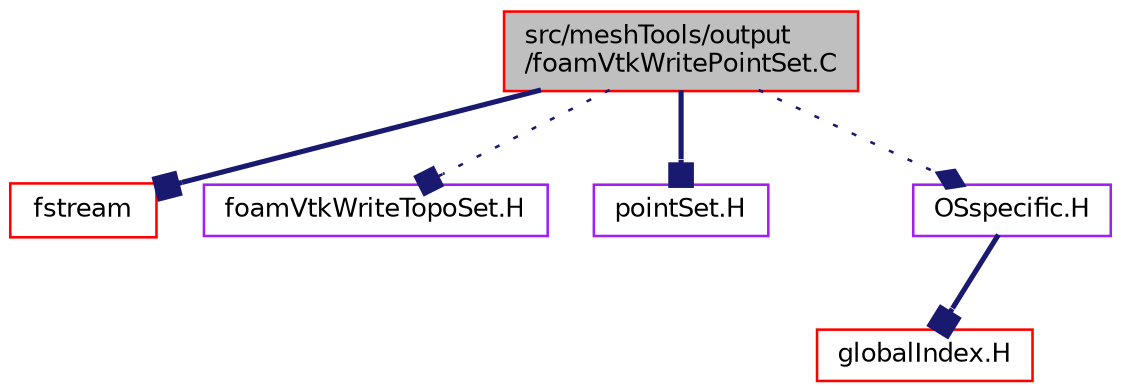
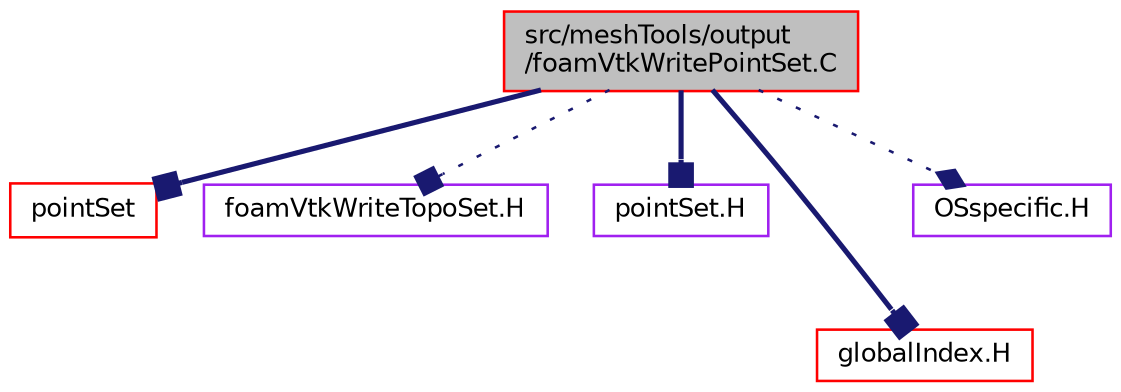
  digraph {
    node [color=red fontname=Helvetica fontsize=10 shape=record]
    edge [arrowhead=box color=midnightblue fontname=Helvetica fontsize=10 labelfontname=Helvetica labelfontsize=10 style=bold]
    n1 [fillcolor=grey75 fontcolor=black height=0.2 label="src/meshTools/output\l/foamVtkWritePointSet.C" style=filled width=0.4]
-   n2 [height=0.2 label=fstream width=0.4]
+   n2 [height=0.2 label=pointSet width=0.4]
    n3 [color=purple height=0.2 label="foamVtkWriteTopoSet.H" width=0.4]
    n4 [color=purple height=0.2 label="pointSet.H" width=0.4]
    n5 [height=0.2 label="globalIndex.H" width=0.4]
    n6 [color=purple height=0.2 label="OSspecific.H" width=0.4]
    n1 -> n2
    n1 -> n3 [style=dotted]
    n1 -> n4
-   n6 -> n5
+   n1 -> n5
    n1 -> n6 [arrowhead=diamond style=dotted]
  }
